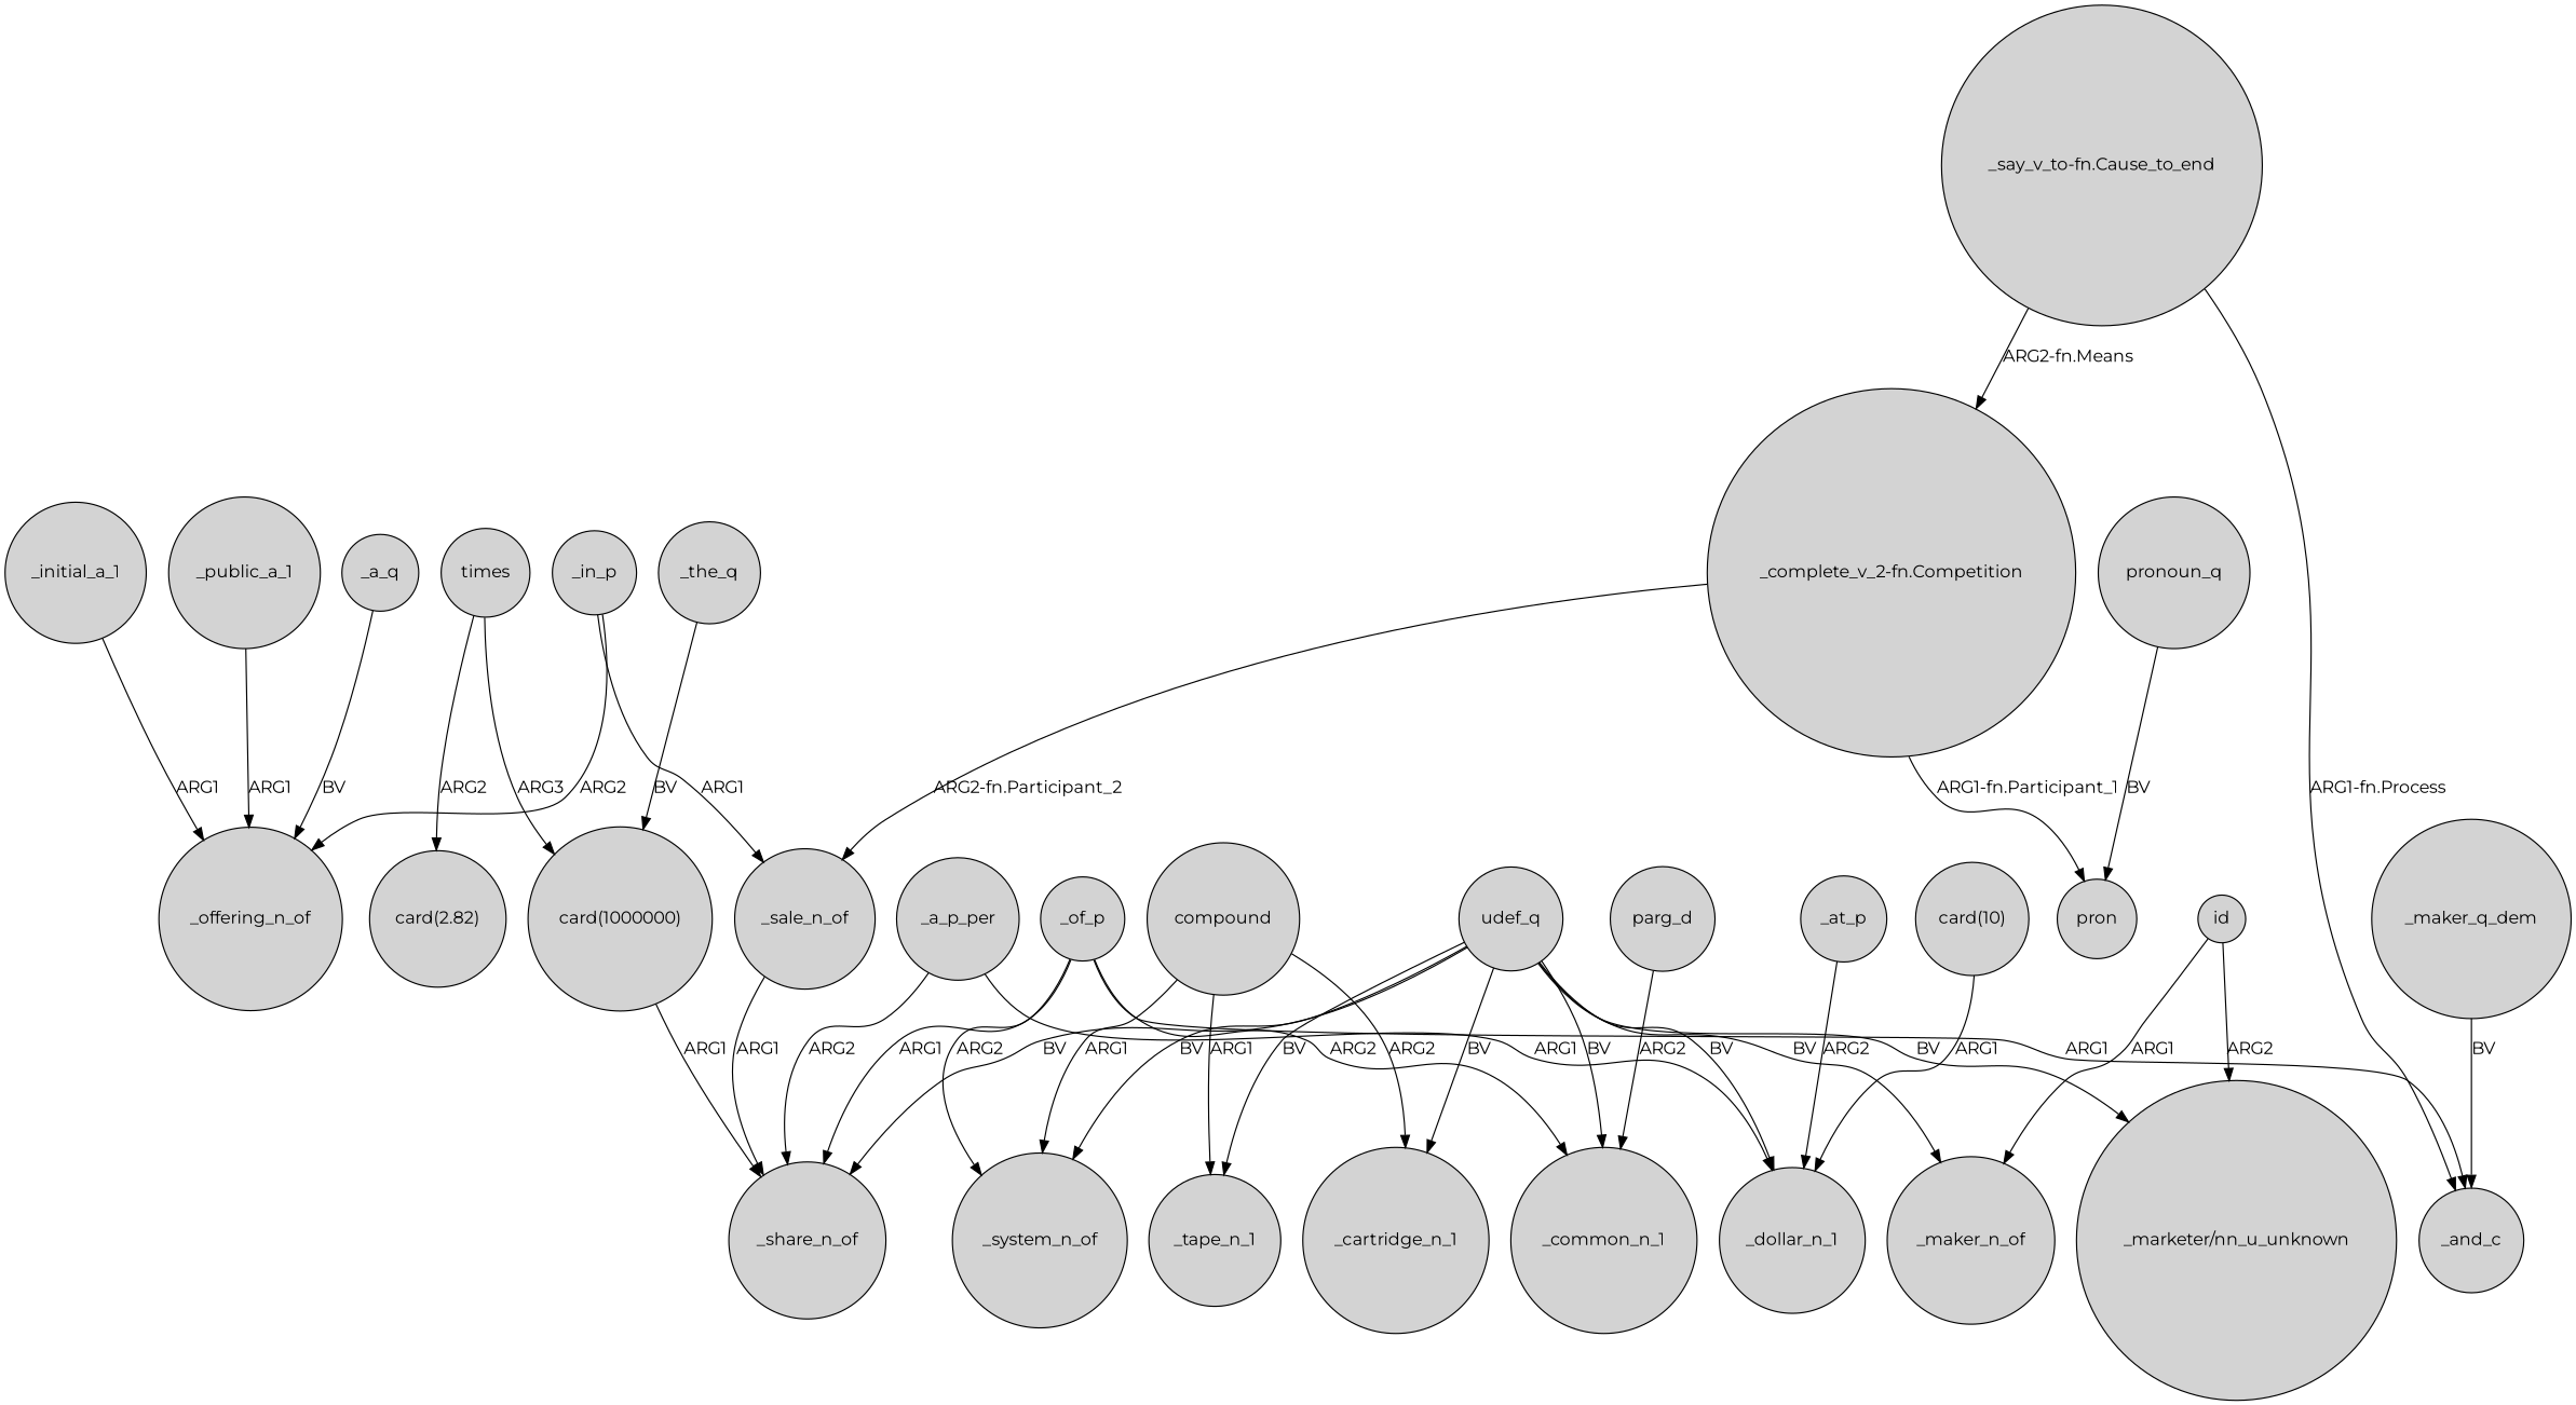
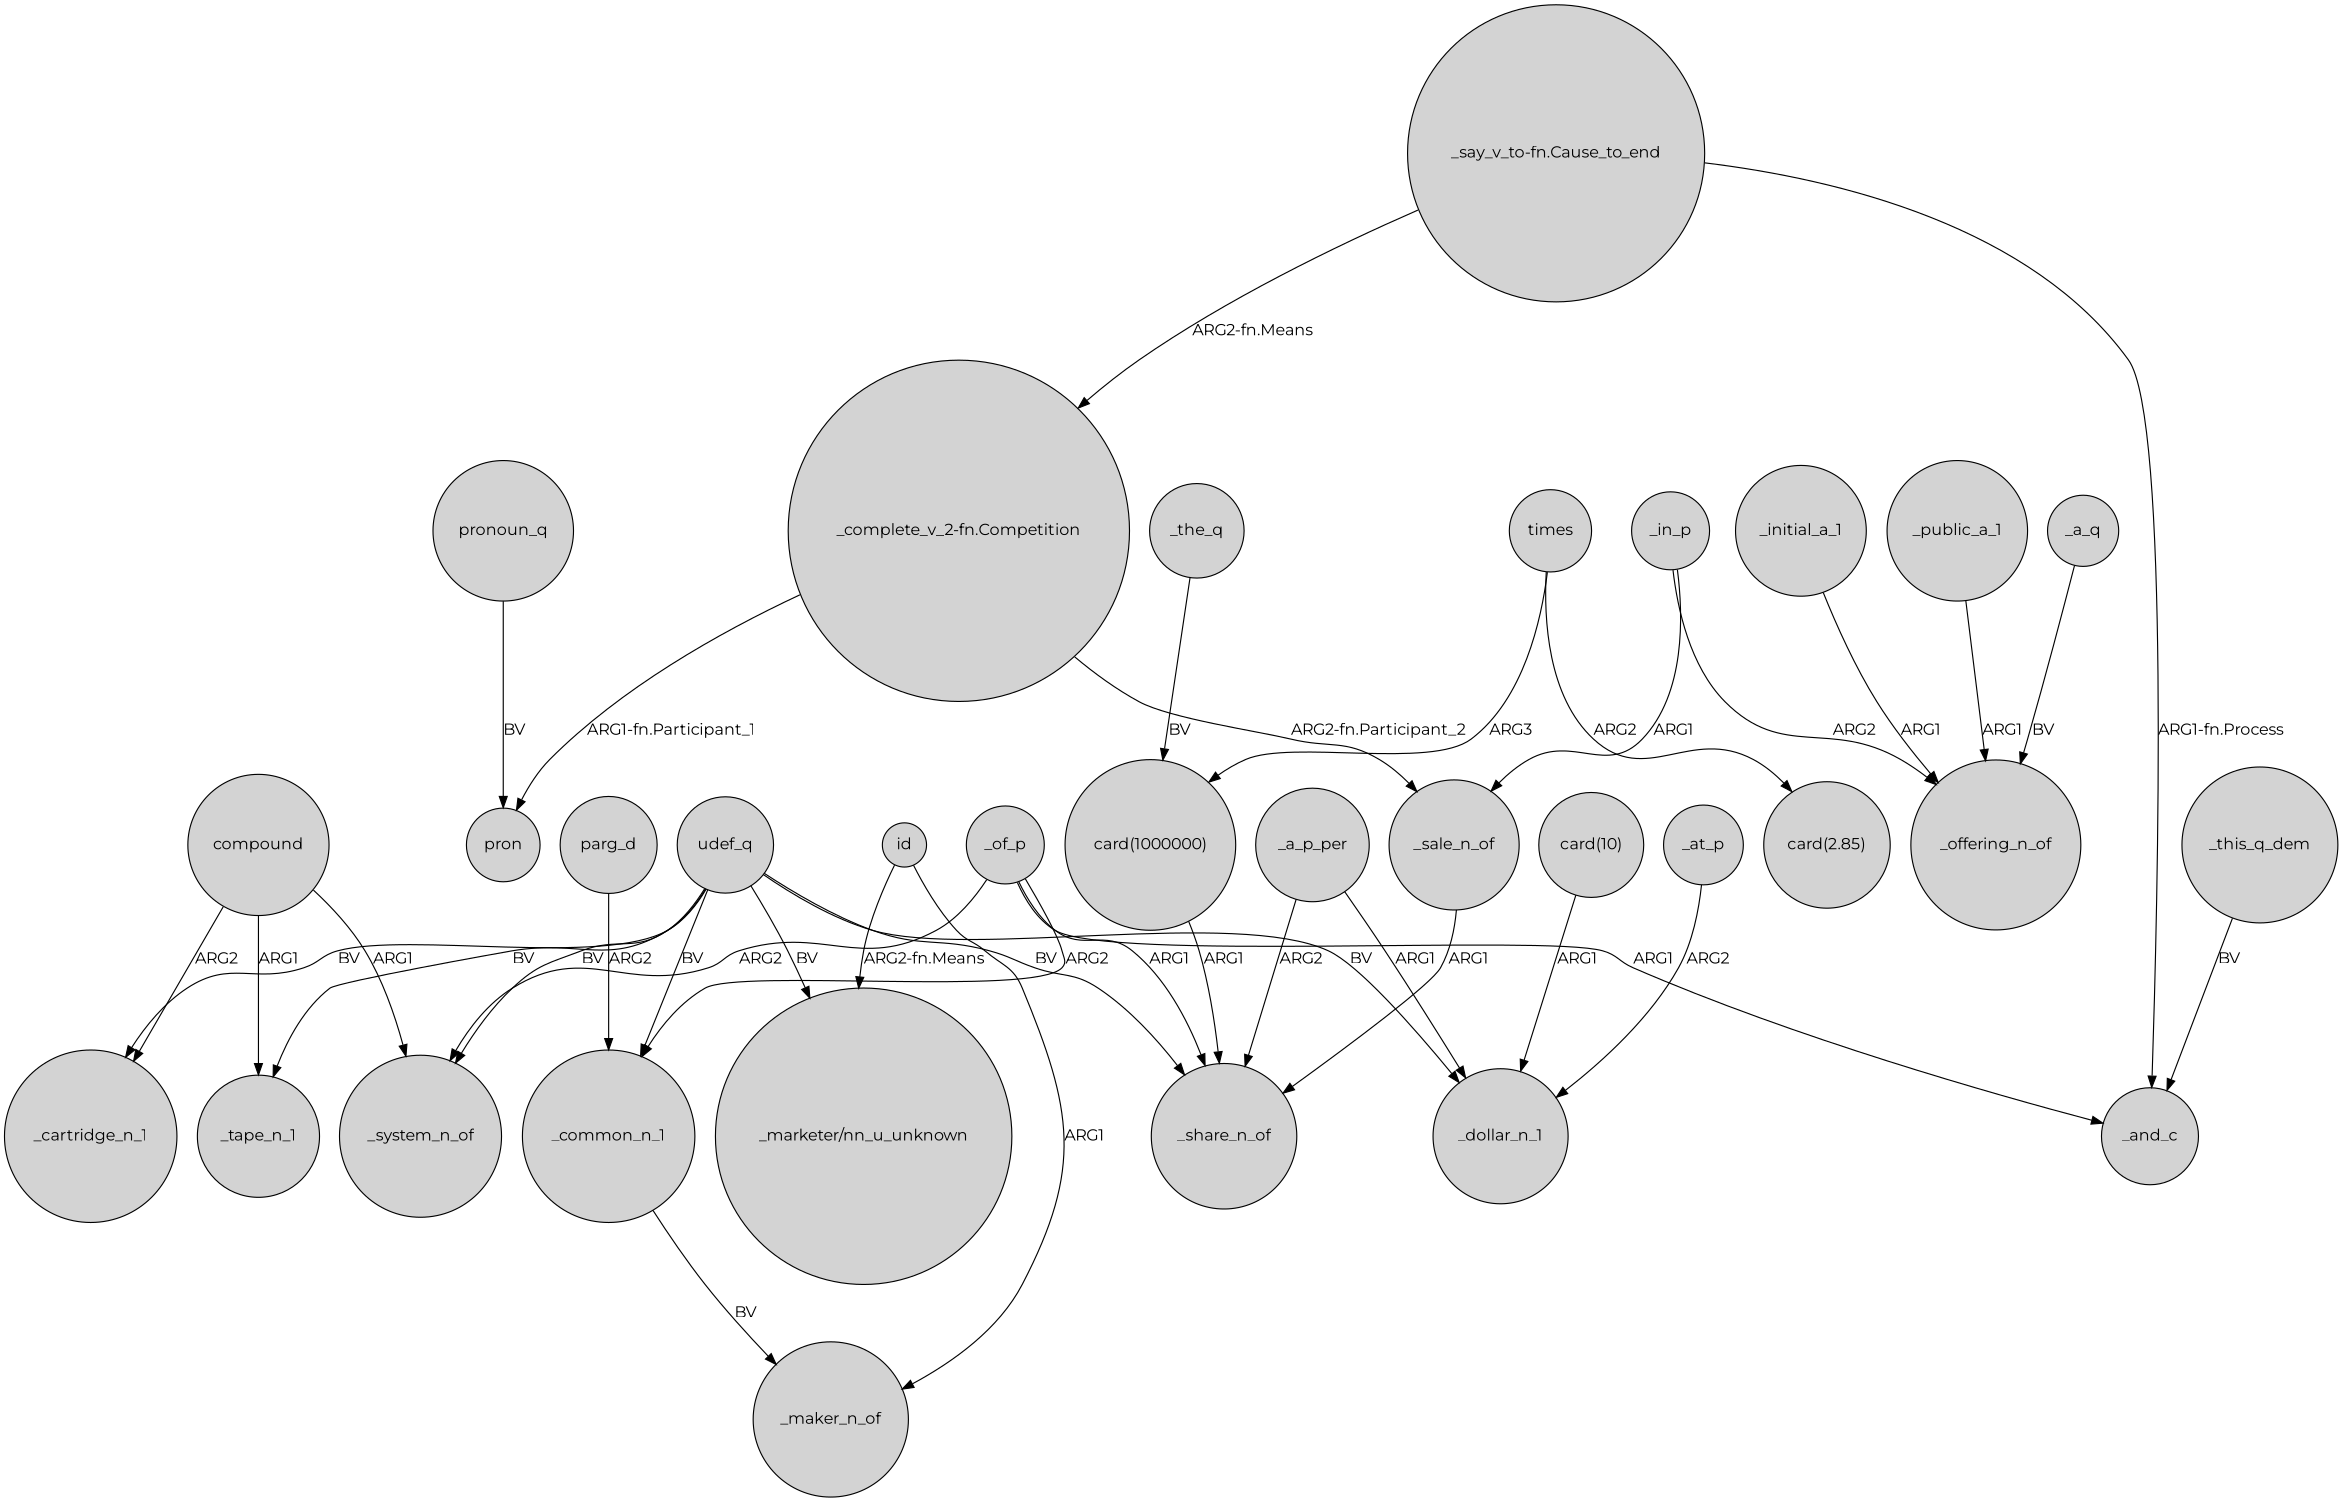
  digraph {
    fontname=Montserrat
    node [fontname=Montserrat shape=circle style=filled]
    edge [fontname=Montserrat]
    _a_q
    _offering_n_of
    compound
    _system_n_of
    _cartridge_n_1
    _tape_n_1
    "_complete_v_2-fn.Competition"
    pron
    _sale_n_of
    _share_n_of
    "card(10)"
    _dollar_n_1
    _of_p
    _common_n_1
    _and_c
    _in_p
    _at_p
    times
    "card(1000000)"
-   "card(2.85)" [label="card(2.82)"]
+   "card(2.85)"
    udef_q
    _maker_n_of
    "_marketer/nn_u_unknown"
    parg_d
    "_say_v_to-fn.Cause_to_end"
    _initial_a_1
    pronoun_q
    _a_p_per
    id
    _public_a_1
-   _this_q_dem [label=_maker_q_dem]
+   _this_q_dem
    _the_q
    _a_q -> _offering_n_of [label=BV]
    compound -> _system_n_of [label=ARG1]
    compound -> _cartridge_n_1 [label=ARG2]
    compound -> _tape_n_1 [label=ARG1]
    "_complete_v_2-fn.Competition" -> pron [label="ARG1-fn.Participant_1"]
    "_complete_v_2-fn.Competition" -> _sale_n_of [label="ARG2-fn.Participant_2"]
    _sale_n_of -> _share_n_of [label=ARG1]
    "card(10)" -> _dollar_n_1 [label=ARG1]
    _of_p -> _system_n_of [label=ARG2]
    _of_p -> _share_n_of [label=ARG1]
    _of_p -> _common_n_1 [label=ARG2]
    _of_p -> _and_c [label=ARG1]
    _in_p -> _offering_n_of [label=ARG2]
    _in_p -> _sale_n_of [label=ARG1]
    _at_p -> _dollar_n_1 [label=ARG2]
    times -> "card(1000000)" [label=ARG3]
    times -> "card(2.85)" [label=ARG2]
    "card(1000000)" -> _share_n_of [label=ARG1]
    udef_q -> _system_n_of [label=BV]
    udef_q -> _cartridge_n_1 [label=BV]
    udef_q -> _tape_n_1 [label=BV]
    udef_q -> _share_n_of [label=BV]
    udef_q -> _dollar_n_1 [label=BV]
    udef_q -> _common_n_1 [label=BV]
-   udef_q -> _maker_n_of [label=BV]
+   _common_n_1 -> _maker_n_of [label=BV]
    udef_q -> "_marketer/nn_u_unknown" [label=BV]
    parg_d -> _common_n_1 [label=ARG2]
    "_say_v_to-fn.Cause_to_end" -> "_complete_v_2-fn.Competition" [label="ARG2-fn.Means"]
    "_say_v_to-fn.Cause_to_end" -> _and_c [label="ARG1-fn.Process"]
    _initial_a_1 -> _offering_n_of [label=ARG1]
    pronoun_q -> pron [label=BV]
    _a_p_per -> _share_n_of [label=ARG2]
    _a_p_per -> _dollar_n_1 [label=ARG1]
    id -> _maker_n_of [label=ARG1]
-   id -> "_marketer/nn_u_unknown" [label=ARG2]
+   id -> "_marketer/nn_u_unknown" [label="ARG2-fn.Means"]
    _public_a_1 -> _offering_n_of [label=ARG1]
    _this_q_dem -> _and_c [label=BV]
    _the_q -> "card(1000000)" [label=BV]
  }
